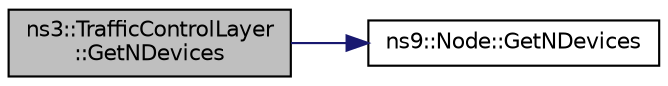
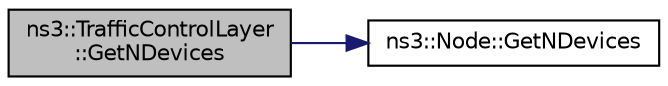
  digraph {
    rankdir=LR
    node [color=black fontname=Helvetica fontsize=10 shape=record style=filled]
    n1 [fillcolor=grey75 fontcolor=black height=0.2 label="ns3::TrafficControlLayer\l::GetNDevices" width=0.4]
-   n2 [fillcolor=white height=0.2 label="ns9::Node::GetNDevices" width=0.4]
+   n2 [fillcolor=white height=0.2 label="ns3::Node::GetNDevices" width=0.4]
    n1 -> n2 [color=midnightblue fontname=Helvetica fontsize=10 labelfontname=Helvetica labelfontsize=10 style=solid]
  }
